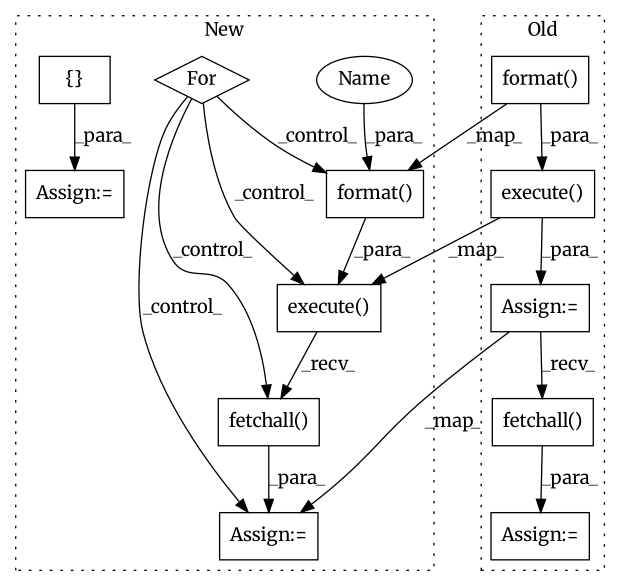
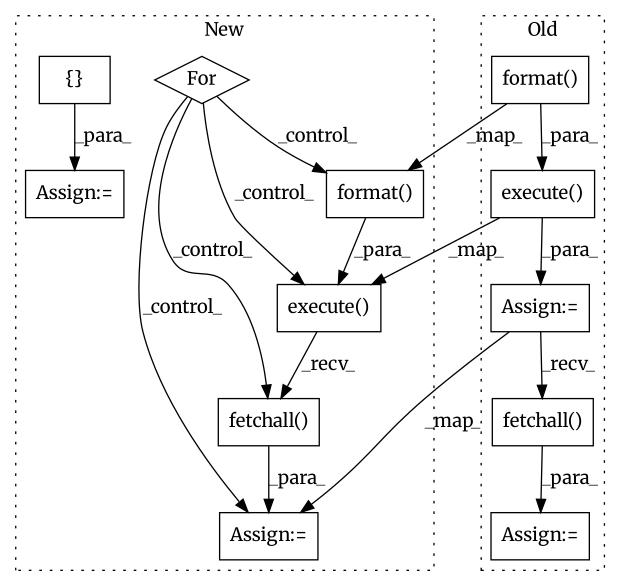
  digraph {
    fontname=Merriweather
    node [a=75 fontname=Merriweather l=3 s=3030 shape=box]
    edge [fontname=Merriweather]
    n1 [l=19 label="fetchall()"]
    n2 [a=68 label="Assign:=" s=3027]
    n3 [a=68 label="Assign:=" s=2528]
    n4 [l="58,15" label="format()" s="2563,2739"]
    n5 [l="32,10" label="execute()" s="2531,2754"]
    n6 [a=107 l="4,14" label=For s="2824,2855" shape=diamond]
    n7 [a=68 label="Assign:=" s=2886]
    n8 [l="62,19" label="format()" s="2925,3105"]
    n9 [l="36,14" label="execute()" s="2889,3124"]
    n10 [a=59 l="2,1" label="{}" s="2813,2813"]
    n11 [l=260 label="fetchall()" s=2889]
    n12 [a=68 label="Assign:=" s=2810]
-   n13 [a=87 l=8 label=Name shape=ellipse]
    subgraph cluster_1 {
      label=Old
      style=dotted
      n1
      n2
      n3
      n4
      n5
    }
    subgraph cluster_2 {
      label=New
      style=dotted
      n6
      n7
      n8
      n9
      n10
      n11
      n12
-     n13
    }
    n1 -> n2 [label=_para_]
    n3 -> n1 [label=_recv_]
    n3 -> n7 [label=_map_]
    n4 -> n5 [label=_para_]
    n4 -> n8 [label=_map_]
    n5 -> n3 [label=_para_]
    n5 -> n9 [label=_map_]
    n6 -> n7 [label=_control_]
    n6 -> n8 [label=_control_]
    n6 -> n9 [label=_control_]
    n6 -> n11 [label=_control_]
    n8 -> n9 [label=_para_]
    n9 -> n11 [label=_recv_]
    n10 -> n12 [label=_para_]
    n11 -> n7 [label=_para_]
-   n13 -> n8 [label=_para_]
  }
